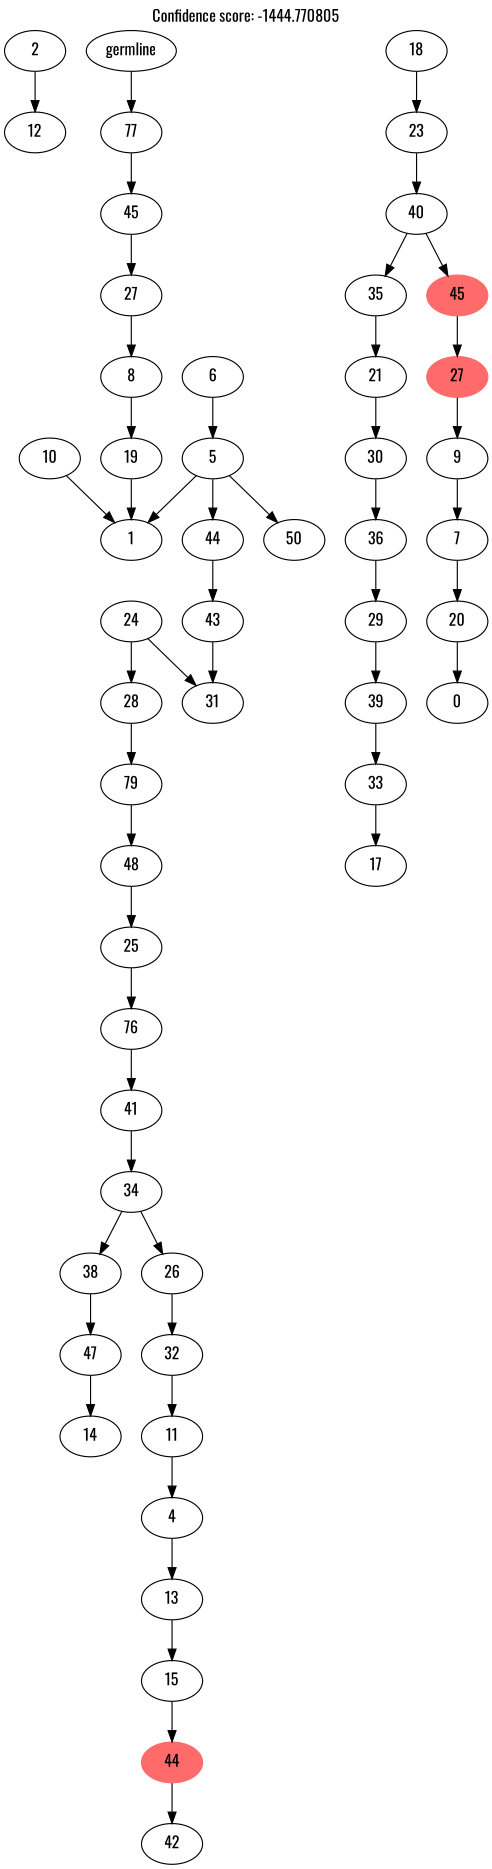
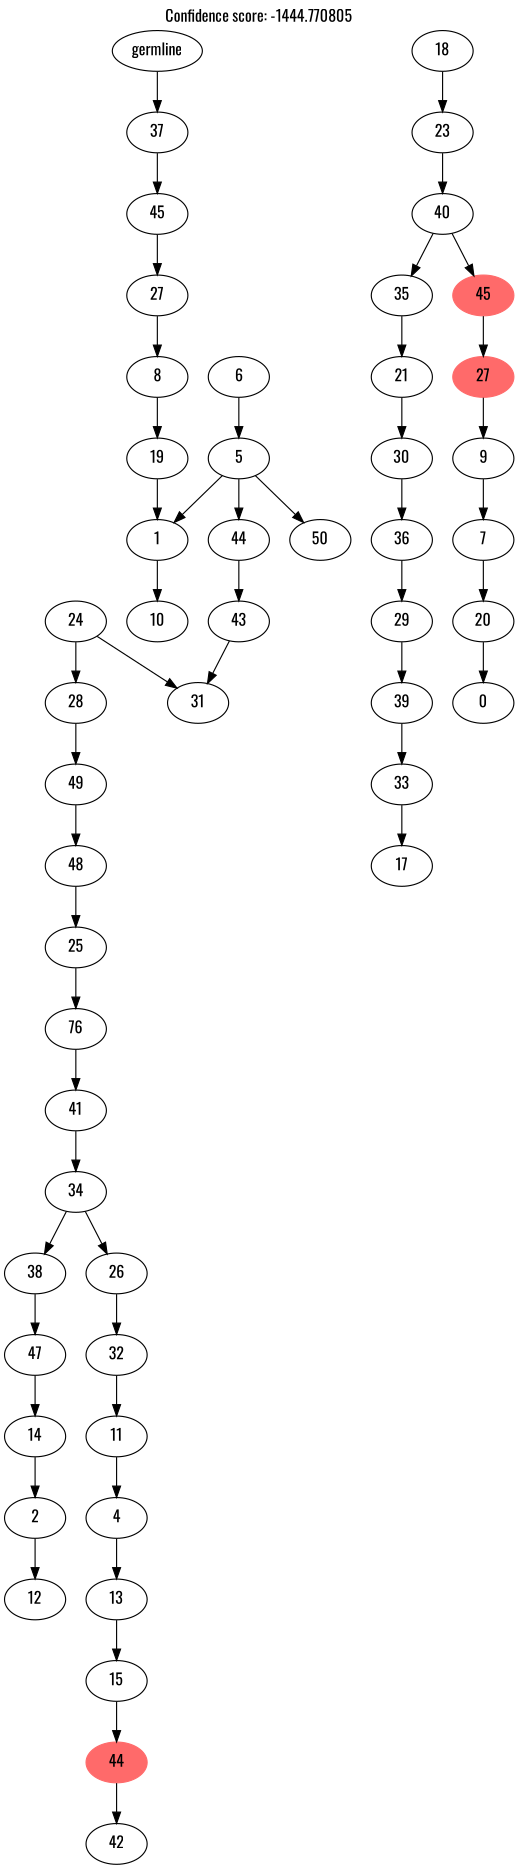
  digraph {
    fontname=Oswald
    label="Confidence score: -1444.770805"
    labelloc=t
    node [fontname=Oswald]
    edge [fontname=Oswald]
    n1 [label=2]
    n2 [label=12]
    n3 [label=14]
    n4 [label=47]
    n5 [label=38]
    n6 [label=33]
    n7 [label=17]
    n8 [label=39]
    n9 [label=29]
    n10 [label=36]
    n11 [label=30]
    n12 [label=21]
    n13 [label=35]
    n14 [label=20]
    n15 [label=0]
    n16 [label=7]
    n17 [label=9]
    n18 [color=indianred1 label=27 style=filled]
    n19 [color=indianred1 label=45 style=filled]
    n20 [label=40]
    n21 [label=23]
    n22 [label=18]
    n23 [label=42]
    n24 [color=indianred1 label=44 style=filled]
    n25 [label=15]
    n26 [label=13]
    n27 [label=4]
    n28 [label=11]
    n29 [label=32]
    n30 [label=26]
    n31 [label=34]
    n32 [label=41]
    n33 [label=76]
    n34 [label=25]
    n35 [label=48]
-   n36 [label=79]
+   n36 [label=49]
    n37 [label=28]
    n38 [label=24]
    n39 [label=31]
    n40 [label=43]
    n41 [label=44]
    n42 [label=50]
    n43 [label=1]
    n44 [label=10]
    n45 [label=5]
    n46 [label=6]
    n47 [label=19]
    n48 [label=8]
    n49 [label=27]
    n50 [label=45]
-   n51 [label=77]
+   n51 [label=37]
    n52 [label=germline]
    n1 -> n2
+   n3 -> n1
    n4 -> n3
    n5 -> n4
    n6 -> n7
    n8 -> n6
    n9 -> n8
    n10 -> n9
    n11 -> n10
    n12 -> n11
    n13 -> n12
    n14 -> n15
    n16 -> n14
    n17 -> n16
    n18 -> n17
    n19 -> n18
    n20 -> n13
    n20 -> n19
    n21 -> n20
    n22 -> n21
    n24 -> n23
    n25 -> n24
    n26 -> n25
    n27 -> n26
    n28 -> n27
    n29 -> n28
    n30 -> n29
    n31 -> n5
    n31 -> n30
    n32 -> n31
    n33 -> n32
    n34 -> n33
    n35 -> n34
    n36 -> n35
    n37 -> n36
    n38 -> n37
    n38 -> n39
    n40 -> n39
    n41 -> n40
-   n44 -> n43
+   n43 -> n44
    n45 -> n41
    n45 -> n42
    n45 -> n43
    n46 -> n45
    n47 -> n43
    n48 -> n47
    n49 -> n48
    n50 -> n49
    n51 -> n50
    n52 -> n51
  }
